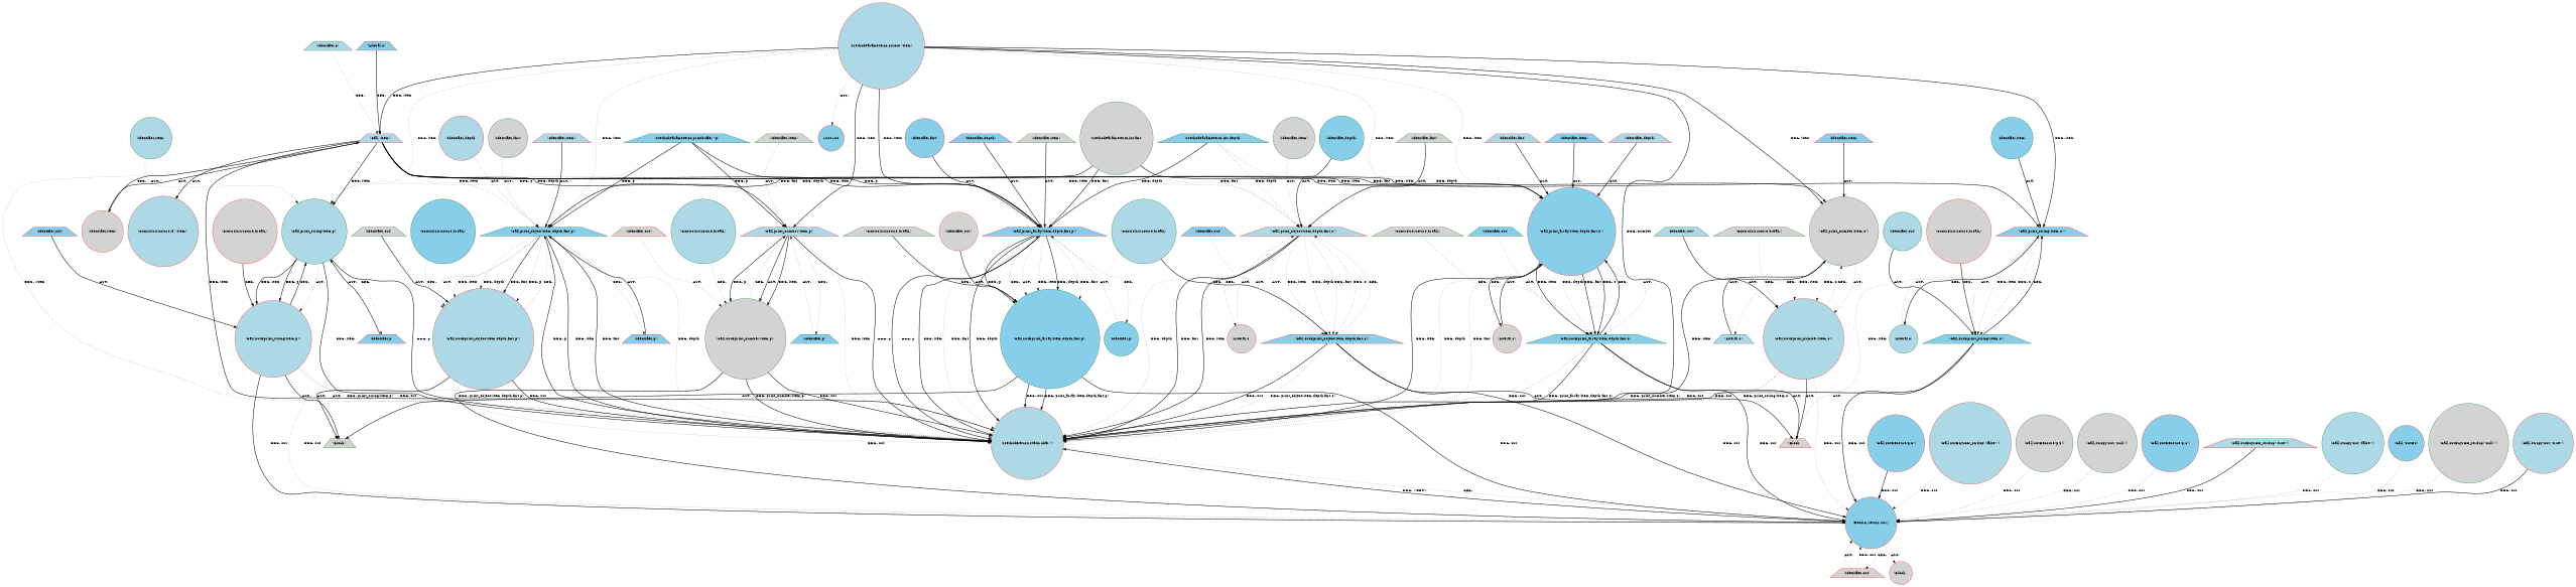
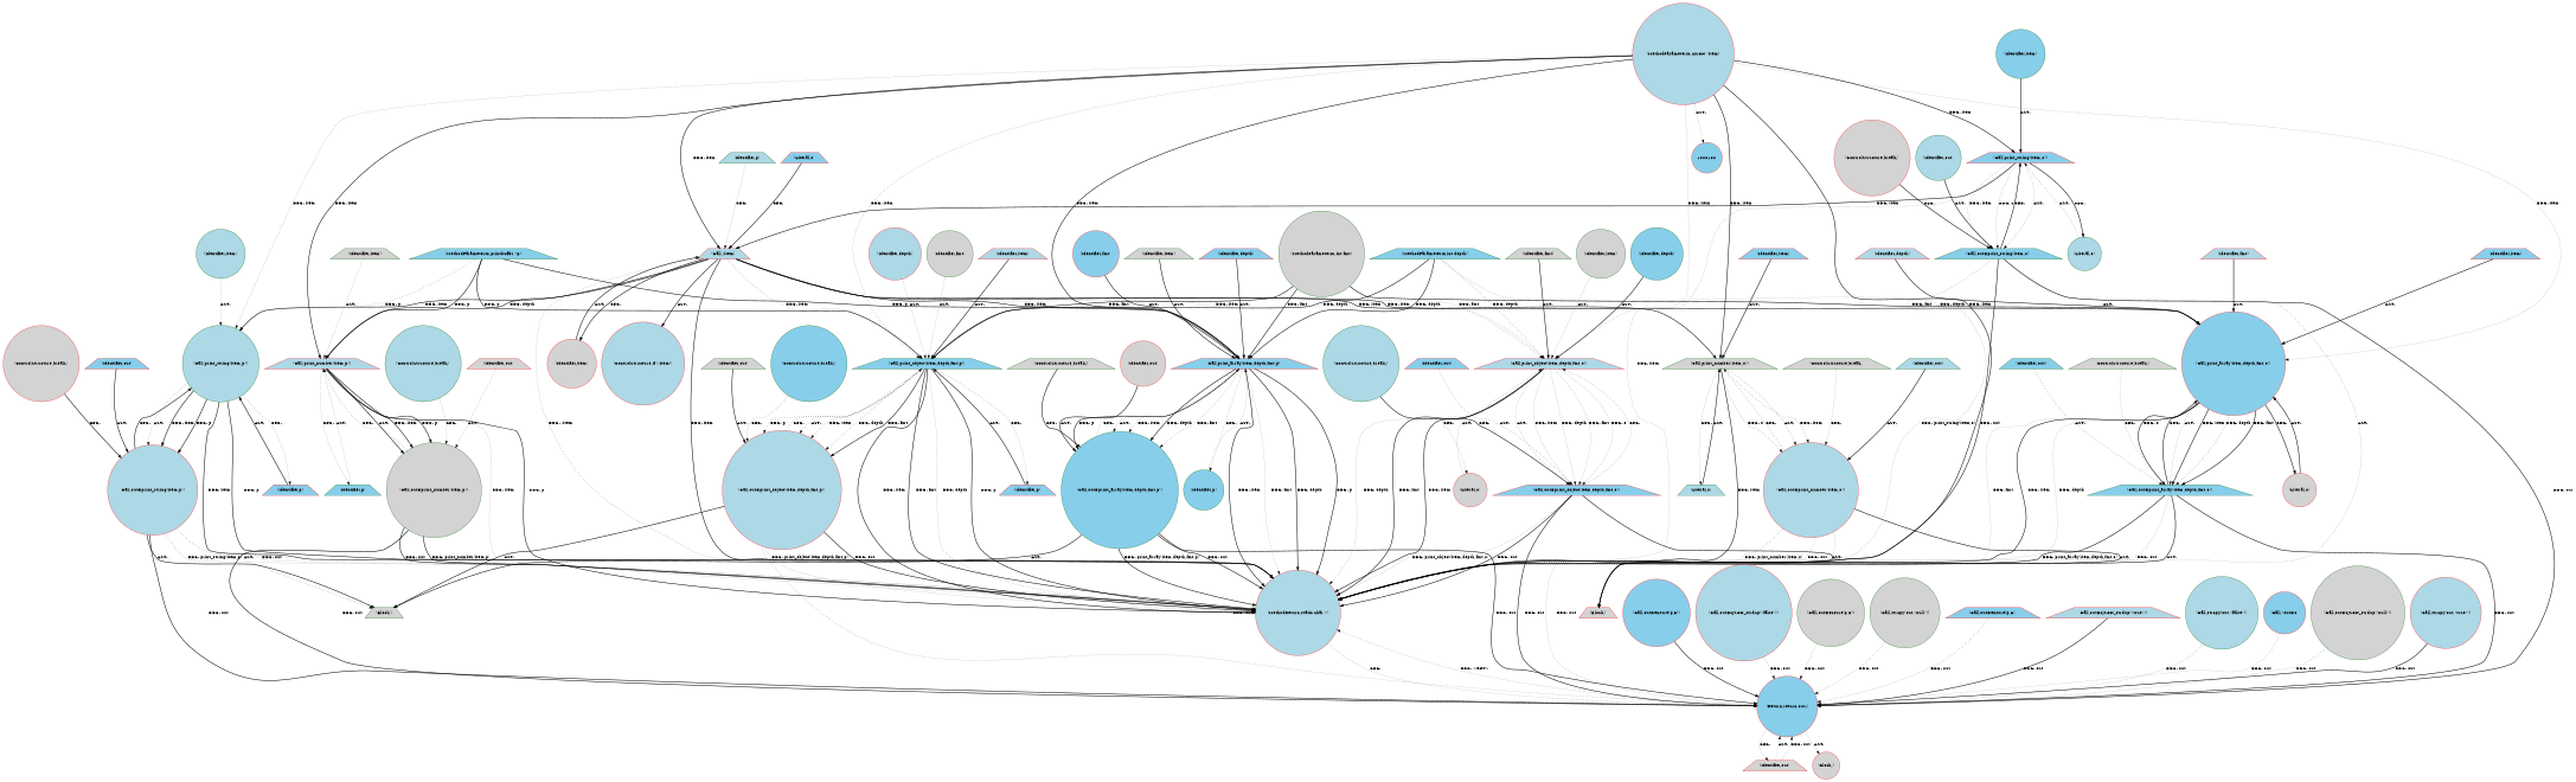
  digraph {
    node [color=red fillcolor=skyblue shape=circle style=filled]
    edge [style=bold]
    n1 [fillcolor=lightblue label="(Call,!item)" shape=trapezium]
    n2 [fillcolor=lightblue label="(Call,print_number(item,p))" shape=trapezium]
    n3 [color=darkgreen fillcolor=lightblue label="(Call,print_string(item,p))"]
    n4 [label="(Call,print_array(item,depth,fmt,p))" shape=trapezium]
    n5 [color=darkgreen label="(Call,print_object(item,depth,fmt,p))" shape=trapezium]
-   n6 [color=darkgreen fillcolor=lightgrey label="(Call,print_number(item,0))"]
+   n6 [color=darkgreen fillcolor=lightgrey label="(Call,print_number(item,0))" shape=trapezium]
    n7 [label="(Call,print_string(item,0))" shape=trapezium]
    n8 [label="(Call,print_array(item,depth,fmt,0))"]
    n9 [fillcolor=lightblue label="(Call,print_object(item,depth,fmt,0))" shape=trapezium]
    n10 [fillcolor=lightgrey label="(Identifier,item)"]
    n11 [fillcolor=lightblue label="(ControlStructure,if (!item))"]
    n12 [fillcolor=lightblue label="(MethodReturn,static char *)"]
    n13 [color=darkgreen fillcolor=lightgrey label="(Call,out=print_number(item,p))"]
    n14 [color=darkgreen label="(Identifier,p)" shape=trapezium]
    n15 [fillcolor=lightblue label="(Call,out=print_string(item,p))"]
    n16 [label="(Identifier,p)" shape=trapezium]
    n17 [color=darkgreen label="(Call,out=print_array(item,depth,fmt,p))"]
    n18 [color=darkgreen label="(Identifier,p)"]
    n19 [fillcolor=lightblue label="(Call,out=print_object(item,depth,fmt,p))"]
    n20 [label="(Identifier,p)" shape=trapezium]
    n21 [fillcolor=lightblue label="(Call,out=print_number(item,0))"]
    n22 [color=darkgreen fillcolor=lightblue label="(Literal,0)" shape=trapezium]
    n23 [color=darkgreen label="(Call,out=print_string(item,0))" shape=trapezium]
    n24 [color=darkgreen fillcolor=lightblue label="(Literal,0)"]
    n25 [color=darkgreen label="(Call,out=print_array(item,depth,fmt,0))" shape=trapezium]
    n26 [fillcolor=lightgrey label="(Literal,0)"]
    n27 [label="(Call,out=print_object(item,depth,fmt,0))" shape=trapezium]
    n28 [fillcolor=lightgrey label="(Literal,0)"]
    n29 [label="(Return,return out;)"]
    n30 [fillcolor=lightblue label="(MethodParameterIn,cJSON *item)"]
    1000100
    n32 [color=darkgreen fillcolor=lightgrey label="(Block,)" shape=trapezium]
    n33 [fillcolor=lightgrey label="(Identifier,out)" shape=trapezium]
    n34 [fillcolor=lightgrey label="(Block,)"]
    n35 [fillcolor=lightgrey label="(Block,)" shape=trapezium]
    n36 [color=darkgreen fillcolor=lightblue label="(Identifier,p)" shape=trapezium]
    n37 [color=darkgreen fillcolor=lightgrey label="(Identifier,item)" shape=trapezium]
    n38 [color=darkgreen label="(ControlStructure,break;)"]
    n39 [color=darkgreen fillcolor=lightblue label="(Identifier,item)"]
    n40 [color=darkgreen label="(Identifier,item)"]
    n41 [label="(Identifier,out)" shape=trapezium]
    n42 [color=darkgreen fillcolor=lightblue label="(ControlStructure,break;)"]
    n43 [color=darkgreen fillcolor=lightgrey label="(ControlStructure,break;)" shape=trapezium]
    n44 [fillcolor=lightblue label="(Identifier,fmt)" shape=trapezium]
    n45 [fillcolor=lightgrey label="(ControlStructure,break;)"]
    n46 [fillcolor=lightblue label="(Identifier,depth)"]
    n47 [fillcolor=lightgrey label="(Identifier,out)"]
    n48 [label="(Call,out=ensure(p,5))"]
    n49 [color=darkgreen fillcolor=lightblue label="(Identifier,out)"]
    n50 [color=darkgreen fillcolor=lightblue label="(Identifier,out)" shape=trapezium]
    n51 [color=darkgreen fillcolor=lightgrey label="(Identifier,out)" shape=trapezium]
    n52 [color=darkgreen label="(MethodParameterIn,printbuffer *p)" shape=trapezium]
    n53 [fillcolor=lightblue label="(Call,out=cJSON_strdup(\"false\"))"]
    n54 [color=darkgreen fillcolor=lightgrey label="(Call,out=ensure(p,5))"]
    n55 [label="(Identifier,fmt)"]
    n56 [color=darkgreen fillcolor=lightgrey label="(Identifier,fmt)" shape=trapezium]
    n57 [color=darkgreen fillcolor=lightgrey label="(Identifier,fmt)"]
    n58 [label="(Identifier,item)" shape=trapezium]
    n59 [label="(Identifier,item)" shape=trapezium]
    n60 [color=darkgreen fillcolor=lightgrey label="(ControlStructure,break;)" shape=trapezium]
    n61 [label="(Identifier,out)" shape=trapezium]
    n62 [fillcolor=lightgrey label="(Identifier,out)" shape=trapezium]
    n63 [color=darkgreen fillcolor=lightgrey label="(Call,strcpy(out,\"null\"))"]
    n64 [fillcolor=lightgrey label="(ControlStructure,break;)"]
-   n65 [label="(Call,out=ensure(p,6))"]
+   n65 [label="(Call,out=ensure(p,6))" shape=trapezium]
    n66 [color=darkgreen label="(MethodParameterIn,int depth)" shape=trapezium]
    n67 [fillcolor=lightblue label="(Identifier,item)" shape=trapezium]
    n68 [fillcolor=lightblue label="(Call,out=cJSON_strdup(\"true\"))" shape=trapezium]
    n69 [color=darkgreen fillcolor=lightblue label="(Call,strcpy(out,\"false\"))"]
    n70 [color=darkgreen fillcolor=lightgrey label="(Identifier,item)"]
    n71 [label="(Literal,0)" shape=trapezium]
    n72 [fillcolor=lightblue label="(Identifier,depth)" shape=trapezium]
    n73 [color=darkgreen fillcolor=lightgrey label="(Identifier,item)" shape=trapezium]
    n74 [color=darkgreen label="(Identifier,out)" shape=trapezium]
    n75 [label="(Call,*out=0)"]
    n76 [color=darkgreen fillcolor=lightgrey label="(Call,out=cJSON_strdup(\"null\"))"]
    n77 [fillcolor=lightblue label="(Call,strcpy(out,\"true\"))"]
    n78 [color=darkgreen fillcolor=lightgrey label="(ControlStructure,break;)" shape=trapezium]
    n79 [color=darkgreen label="(Identifier,depth)"]
    n80 [color=darkgreen fillcolor=lightgrey label="(MethodParameterIn,int fmt)"]
    n81 [label="(Identifier,depth)" shape=trapezium]
    n82 [color=darkgreen fillcolor=lightblue label="(ControlStructure,break;)"]
    n1 -> n2 [label="DDG: depth"]
    n1 -> n3 [label="DDG: item"]
    n1 -> n4 [label="DDG: item"]
    n1 -> n5 [label="DDG: item" style=dotted]
    n1 -> n6 [label="DDG: item"]
-   n1 -> n7 [label="DDG: item"]
+   n7 -> n1 [label="DDG: item"]
    n1 -> n8 [label="DDG: item"]
    n1 -> n9 [label="DDG: item" style=dotted]
    n1 -> n10 [label="CFG: "]
    n1 -> n11 [label="AST: "]
    n1 -> n12 [label="DDG: item"]
    n1 -> n12 [label="DDG: !item" style=dotted]
    n2 -> n12 [label="DDG: item" style=dotted]
    n2 -> n12 [label="DDG: p"]
    n2 -> n13 [label="AST: "]
    n2 -> n13 [label="DDG: item"]
    n2 -> n13 [label="DDG: p"]
    n2 -> n14 [label="CFG: " style=dotted]
    n3 -> n12 [label="DDG: p"]
    n3 -> n12 [label="DDG: item"]
    n3 -> n15 [label="AST: " style=dotted]
    n3 -> n15 [label="DDG: item"]
    n3 -> n15 [label="DDG: p"]
    n3 -> n16 [label="CFG: " style=dotted]
    n4 -> n12 [label="DDG: p"]
    n4 -> n12 [label="DDG: item"]
    n4 -> n12 [label="DDG: fmt" style=dotted]
    n4 -> n12 [label="DDG: depth"]
    n4 -> n17 [label="AST: " style=dotted]
    n4 -> n17 [label="DDG: item" style=dotted]
    n4 -> n17 [label="DDG: depth"]
    n4 -> n17 [label="DDG: fmt" style=dotted]
    n4 -> n17 [label="DDG: p"]
    n4 -> n18 [label="CFG: " style=dotted]
    n5 -> n12 [label="DDG: p"]
    n5 -> n12 [label="DDG: item"]
    n5 -> n12 [label="DDG: fmt"]
    n5 -> n12 [label="DDG: depth" style=dotted]
    n5 -> n19 [label="AST: " style=dotted]
    n5 -> n19 [label="DDG: item" style=dotted]
    n5 -> n19 [label="DDG: depth" style=dotted]
    n5 -> n19 [label="DDG: fmt"]
    n5 -> n19 [label="DDG: p" style=dotted]
    n5 -> n20 [label="CFG: " style=dotted]
    n6 -> n12 [label="DDG: item"]
    n6 -> n21 [label="AST: " style=dotted]
    n6 -> n21 [label="DDG: item" style=dotted]
    n6 -> n21 [label="DDG: 0" style=dotted]
    n6 -> n22 [label="CFG: " style=dotted]
    n7 -> n12 [label="DDG: item" style=dotted]
    n7 -> n23 [label="AST: " style=dotted]
    n7 -> n23 [label="DDG: item" style=dotted]
    n7 -> n23 [label="DDG: 0" style=dotted]
    n7 -> n24 [label="CFG: "]
    n8 -> n12 [label="DDG: item"]
    n8 -> n12 [label="DDG: depth" style=dotted]
    n8 -> n12 [label="DDG: fmt" style=dotted]
    n8 -> n25 [label="AST: " style=dotted]
    n8 -> n25 [label="DDG: item"]
    n8 -> n25 [label="DDG: depth" style=dotted]
    n8 -> n25 [label="DDG: fmt"]
    n8 -> n25 [label="DDG: 0"]
    n8 -> n26 [label="CFG: "]
    n9 -> n12 [label="DDG: depth" style=dotted]
    n9 -> n12 [label="DDG: fmt"]
    n9 -> n12 [label="DDG: item"]
    n9 -> n27 [label="AST: " style=dotted]
    n9 -> n27 [label="DDG: item" style=dotted]
    n9 -> n27 [label="DDG: depth" style=dotted]
    n9 -> n27 [label="DDG: fmt" style=dotted]
    n9 -> n27 [label="DDG: 0" style=dotted]
    n9 -> n28 [label="CFG: " style=dotted]
    n10 -> n1 [label="AST: "]
    n12 -> n29 [label="CFG: " style=dotted]
    n13 -> n2 [label="CFG: " style=dotted]
    n13 -> n12 [label="DDG: out"]
    n13 -> n12 [label="DDG: print_number(item,p)"]
    n13 -> n29 [label="DDG: out"]
    n13 -> n32 [label="AST: " style=dotted]
    n14 -> n2 [label="AST: " style=dotted]
    n15 -> n3 [label="CFG: "]
    n15 -> n12 [label="DDG: out" style=dotted]
    n15 -> n12 [label="DDG: print_string(item,p)" style=dotted]
    n15 -> n29 [label="DDG: out"]
    n15 -> n32 [label="AST: "]
    n16 -> n3 [label="AST: "]
    n17 -> n4 [label="CFG: " style=dotted]
    n17 -> n12 [label="DDG: print_array(item,depth,fmt,p)"]
    n17 -> n12 [label="DDG: out"]
    n17 -> n29 [label="DDG: out"]
    n17 -> n32 [label="AST: "]
    n18 -> n4 [label="AST: " style=dotted]
    n19 -> n5 [label="CFG: " style=dotted]
    n19 -> n12 [label="DDG: print_object(item,depth,fmt,p)" style=dotted]
    n19 -> n12 [label="DDG: out"]
    n19 -> n29 [label="DDG: out" style=dotted]
    n19 -> n32 [label="AST: "]
    n20 -> n5 [label="AST: "]
    n21 -> n6 [label="CFG: " style=dotted]
    n21 -> n12 [label="DDG: out" style=dotted]
    n21 -> n12 [label="DDG: print_number(item,0)" style=dotted]
    n21 -> n29 [label="DDG: out" style=dotted]
    n21 -> n35 [label="AST: "]
    n22 -> n6 [label="AST: "]
    n23 -> n7 [label="CFG: "]
    n23 -> n12 [label="DDG: print_string(item,0)" style=dotted]
    n23 -> n12 [label="DDG: out"]
    n23 -> n29 [label="DDG: out"]
    n23 -> n35 [label="AST: " style=dotted]
    n24 -> n7 [label="AST: " style=dotted]
    n25 -> n8 [label="CFG: "]
    n25 -> n12 [label="DDG: out" style=dotted]
    n25 -> n12 [label="DDG: print_array(item,depth,fmt,0)"]
    n25 -> n29 [label="DDG: out"]
    n25 -> n35 [label="AST: "]
    n26 -> n8 [label="AST: "]
    n27 -> n9 [label="CFG: " style=dotted]
    n27 -> n12 [label="DDG: out"]
    n27 -> n12 [label="DDG: print_object(item,depth,fmt,0)" style=dotted]
    n27 -> n29 [label="DDG: out"]
    n27 -> n35 [label="AST: "]
    n28 -> n9 [label="AST: " style=dotted]
-   n29 -> n12 [label="DDG: <RET>"]
+   n29 -> n12 [label="DDG: <RET>" style=dotted]
    n29 -> n33 [label="CFG: " style=dotted]
    n29 -> n34 [label="AST: " style=dotted]
    n30 -> n1 [label="DDG: item"]
    n30 -> n2 [label="DDG: item"]
    n30 -> n3 [label="DDG: item" style=dotted]
    n30 -> n4 [label="DDG: item"]
    n30 -> n5 [label="DDG: item" style=dotted]
    n30 -> n6 [label="DDG: item"]
    n30 -> n7 [label="DDG: item"]
    n30 -> n8 [label="DDG: item" style=dotted]
    n30 -> n9 [label="DDG: item" style=dotted]
-   n30 -> n12 [label="DDG: number"]
+   n30 -> n12 [label="DDG: item"]
    n30 -> 1000100 [label="AST: " style=dotted]
    n33 -> n29 [label="AST: " style=dotted]
    n33 -> n29 [label="DDG: out" style=dotted]
    n36 -> n1 [label="CFG: " style=dotted]
    n37 -> n4 [label="AST: "]
    n38 -> n19 [label="CFG: " style=dotted]
    n39 -> n3 [label="AST: " style=dotted]
    n40 -> n7 [label="AST: "]
    n41 -> n15 [label="AST: "]
    n42 -> n27 [label="CFG: "]
    n43 -> n17 [label="CFG: "]
    n44 -> n8 [label="AST: "]
    n45 -> n15 [label="CFG: "]
    n46 -> n5 [label="AST: " style=dotted]
    n47 -> n17 [label="AST: "]
    n48 -> n29 [label="DDG: out"]
    n49 -> n23 [label="AST: "]
    n50 -> n21 [label="AST: "]
    n51 -> n19 [label="AST: "]
    n52 -> n2 [label="DDG: p"]
    n52 -> n3 [label="DDG: p" style=dotted]
    n52 -> n4 [label="DDG: p"]
    n52 -> n5 [label="DDG: p"]
    n53 -> n29 [label="DDG: out" style=dotted]
    n54 -> n29 [label="DDG: out" style=dotted]
    n55 -> n4 [label="AST: "]
    n56 -> n9 [label="AST: "]
    n57 -> n5 [label="AST: " style=dotted]
    n58 -> n6 [label="AST: "]
    n59 -> n8 [label="AST: "]
    n60 -> n25 [label="CFG: " style=dotted]
    n61 -> n27 [label="AST: " style=dotted]
    n62 -> n13 [label="AST: " style=dotted]
    n63 -> n29 [label="DDG: out" style=dotted]
    n64 -> n23 [label="CFG: "]
    n65 -> n29 [label="DDG: out" style=dotted]
    n66 -> n4 [label="DDG: depth"]
-   n66 -> n5 [label="DDG: depth" style=dotted]
+   n66 -> n5 [label="DDG: depth"]
    n66 -> n8 [label="DDG: depth" style=dotted]
    n66 -> n9 [label="DDG: depth" style=dotted]
    n67 -> n5 [label="AST: "]
    n68 -> n29 [label="DDG: out"]
    n69 -> n29 [label="DDG: out" style=dotted]
    n70 -> n9 [label="AST: " style=dotted]
    n71 -> n1 [label="CFG: "]
    n72 -> n8 [label="AST: "]
    n73 -> n2 [label="AST: " style=dotted]
    n74 -> n25 [label="AST: " style=dotted]
    n75 -> n29 [label="DDG: out" style=dotted]
    n76 -> n29 [label="DDG: out" style=dotted]
    n77 -> n29 [label="DDG: out"]
    n78 -> n21 [label="CFG: " style=dotted]
    n79 -> n9 [label="AST: "]
    n80 -> n4 [label="DDG: fmt"]
    n80 -> n5 [label="DDG: fmt"]
    n80 -> n8 [label="DDG: fmt"]
    n80 -> n9 [label="DDG: fmt" style=dotted]
    n81 -> n4 [label="AST: "]
    n82 -> n13 [label="CFG: " style=dotted]
  }
